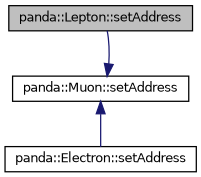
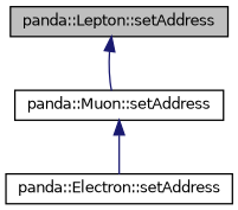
  digraph {
    rankdir=TB
    node [color=black fillcolor=white fontname=Helvetica fontsize=10 shape=record style=filled]
    edge [color=midnightblue dir=back fontname=Helvetica fontsize=10 labelfontname=Helvetica labelfontsize=10 style=solid]
    n1 [fillcolor=grey75 fontcolor=black height=0.2 label="panda::Lepton::setAddress" width=0.4]
    n2 [height=0.2 label="panda::Muon::setAddress" width=0.4]
    n3 [height=0.2 label="panda::Electron::setAddress" width=0.4]
-   n2 -> n1
+   n1 -> n2
    n2 -> n3
  }
